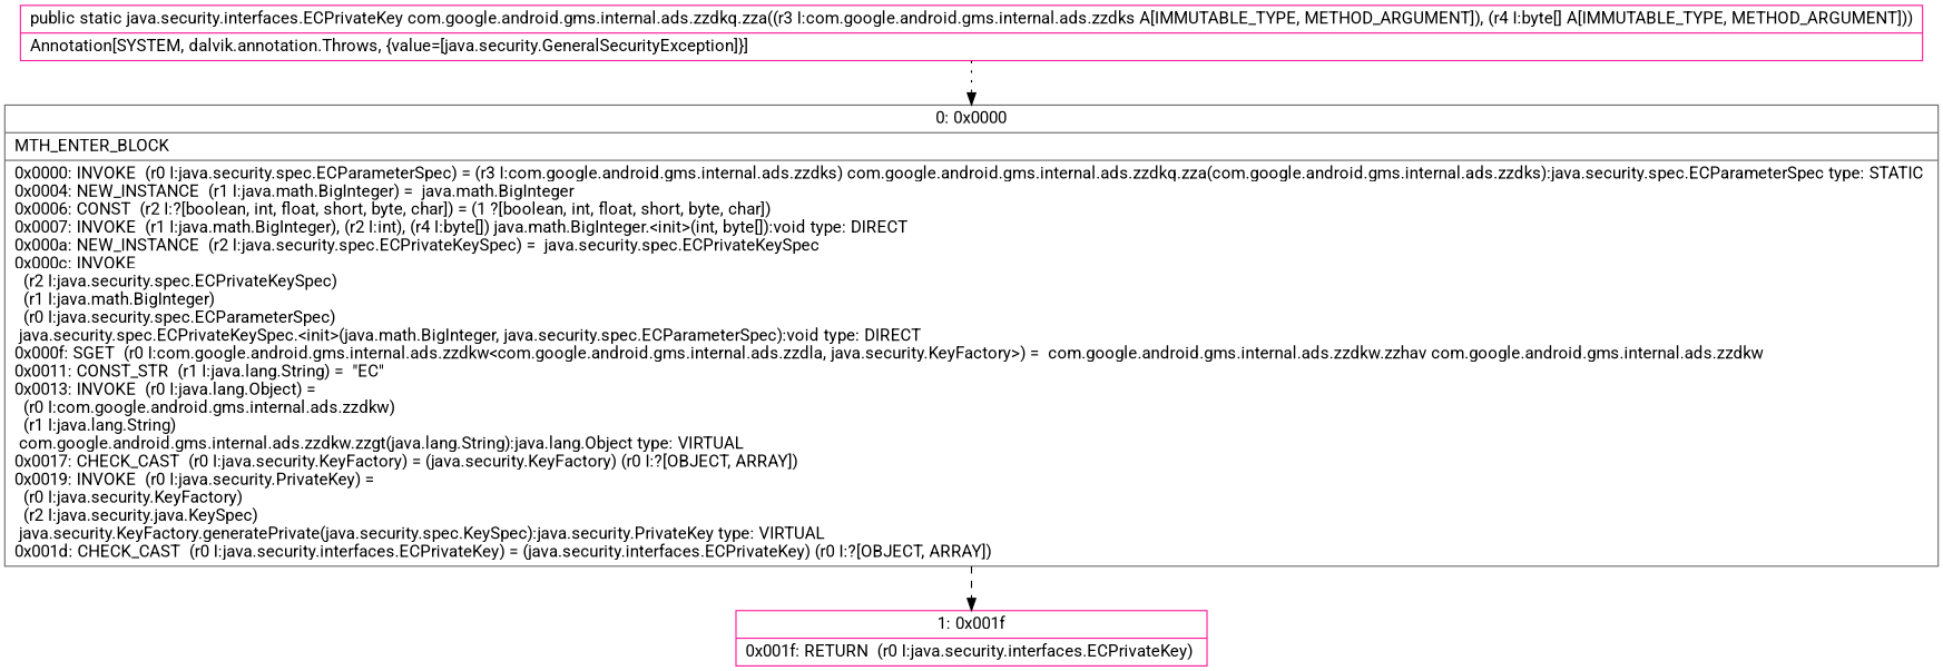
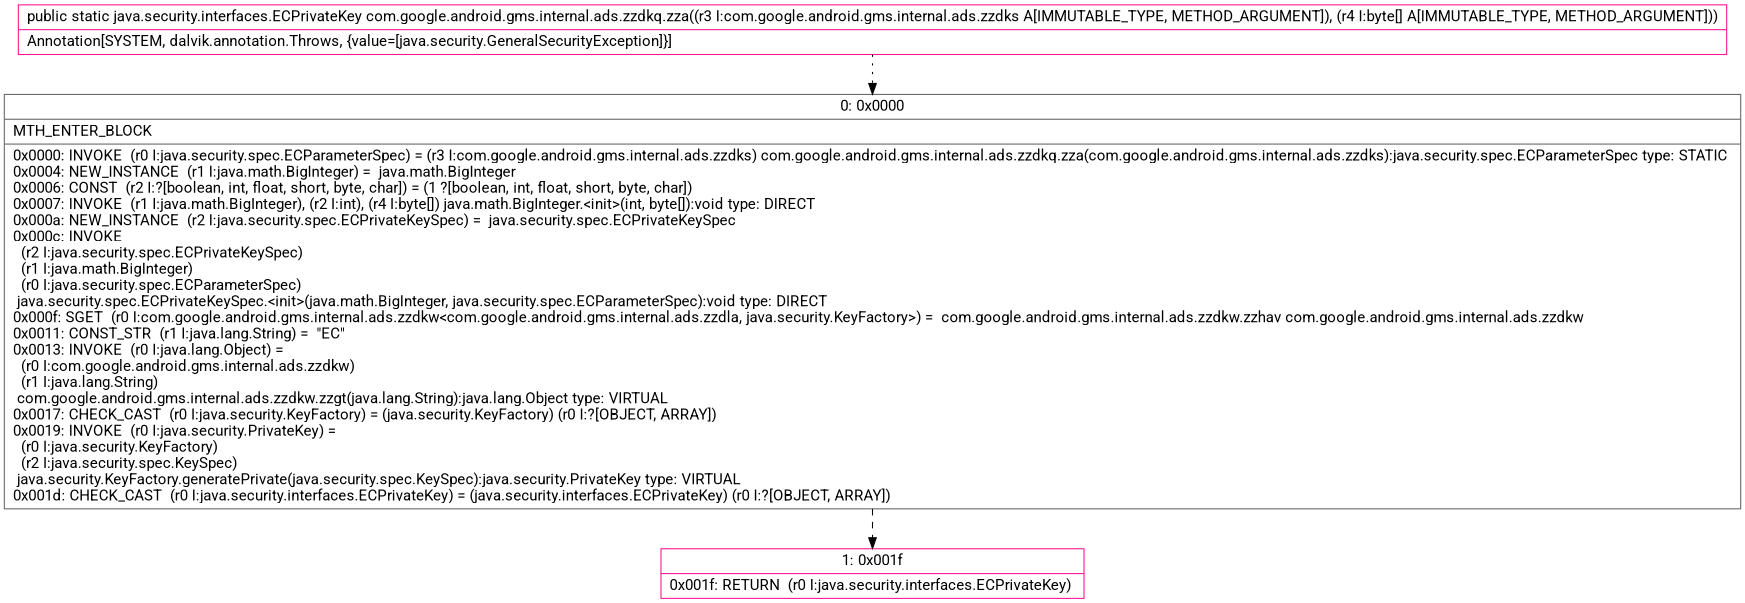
  digraph {
    fontname=Roboto
    node [shape=record color=deeppink fontname=Roboto]
    edge [fontname=Roboto]
-   n1 [label="{0\:\ 0x0000|MTH_ENTER_BLOCK\l|0x0000: INVOKE  (r0 I:java.security.spec.ECParameterSpec) = (r3 I:com.google.android.gms.internal.ads.zzdks) com.google.android.gms.internal.ads.zzdkq.zza(com.google.android.gms.internal.ads.zzdks):java.security.spec.ECParameterSpec type: STATIC \l0x0004: NEW_INSTANCE  (r1 I:java.math.BigInteger) =  java.math.BigInteger \l0x0006: CONST  (r2 I:?[boolean, int, float, short, byte, char]) = (1 ?[boolean, int, float, short, byte, char]) \l0x0007: INVOKE  (r1 I:java.math.BigInteger), (r2 I:int), (r4 I:byte[]) java.math.BigInteger.\<init\>(int, byte[]):void type: DIRECT \l0x000a: NEW_INSTANCE  (r2 I:java.security.spec.ECPrivateKeySpec) =  java.security.spec.ECPrivateKeySpec \l0x000c: INVOKE  \l  (r2 I:java.security.spec.ECPrivateKeySpec)\l  (r1 I:java.math.BigInteger)\l  (r0 I:java.security.spec.ECParameterSpec)\l java.security.spec.ECPrivateKeySpec.\<init\>(java.math.BigInteger, java.security.spec.ECParameterSpec):void type: DIRECT \l0x000f: SGET  (r0 I:com.google.android.gms.internal.ads.zzdkw\<com.google.android.gms.internal.ads.zzdla, java.security.KeyFactory\>) =  com.google.android.gms.internal.ads.zzdkw.zzhav com.google.android.gms.internal.ads.zzdkw \l0x0011: CONST_STR  (r1 I:java.lang.String) =  \"EC\" \l0x0013: INVOKE  (r0 I:java.lang.Object) = \l  (r0 I:com.google.android.gms.internal.ads.zzdkw)\l  (r1 I:java.lang.String)\l com.google.android.gms.internal.ads.zzdkw.zzgt(java.lang.String):java.lang.Object type: VIRTUAL \l0x0017: CHECK_CAST  (r0 I:java.security.KeyFactory) = (java.security.KeyFactory) (r0 I:?[OBJECT, ARRAY]) \l0x0019: INVOKE  (r0 I:java.security.PrivateKey) = \l  (r0 I:java.security.KeyFactory)\l  (r2 I:java.security.java.KeySpec)\l java.security.KeyFactory.generatePrivate(java.security.spec.KeySpec):java.security.PrivateKey type: VIRTUAL \l0x001d: CHECK_CAST  (r0 I:java.security.interfaces.ECPrivateKey) = (java.security.interfaces.ECPrivateKey) (r0 I:?[OBJECT, ARRAY]) \l}" color=gray40]
+   n1 [label="{0\:\ 0x0000|MTH_ENTER_BLOCK\l|0x0000: INVOKE  (r0 I:java.security.spec.ECParameterSpec) = (r3 I:com.google.android.gms.internal.ads.zzdks) com.google.android.gms.internal.ads.zzdkq.zza(com.google.android.gms.internal.ads.zzdks):java.security.spec.ECParameterSpec type: STATIC \l0x0004: NEW_INSTANCE  (r1 I:java.math.BigInteger) =  java.math.BigInteger \l0x0006: CONST  (r2 I:?[boolean, int, float, short, byte, char]) = (1 ?[boolean, int, float, short, byte, char]) \l0x0007: INVOKE  (r1 I:java.math.BigInteger), (r2 I:int), (r4 I:byte[]) java.math.BigInteger.\<init\>(int, byte[]):void type: DIRECT \l0x000a: NEW_INSTANCE  (r2 I:java.security.spec.ECPrivateKeySpec) =  java.security.spec.ECPrivateKeySpec \l0x000c: INVOKE  \l  (r2 I:java.security.spec.ECPrivateKeySpec)\l  (r1 I:java.math.BigInteger)\l  (r0 I:java.security.spec.ECParameterSpec)\l java.security.spec.ECPrivateKeySpec.\<init\>(java.math.BigInteger, java.security.spec.ECParameterSpec):void type: DIRECT \l0x000f: SGET  (r0 I:com.google.android.gms.internal.ads.zzdkw\<com.google.android.gms.internal.ads.zzdla, java.security.KeyFactory\>) =  com.google.android.gms.internal.ads.zzdkw.zzhav com.google.android.gms.internal.ads.zzdkw \l0x0011: CONST_STR  (r1 I:java.lang.String) =  \"EC\" \l0x0013: INVOKE  (r0 I:java.lang.Object) = \l  (r0 I:com.google.android.gms.internal.ads.zzdkw)\l  (r1 I:java.lang.String)\l com.google.android.gms.internal.ads.zzdkw.zzgt(java.lang.String):java.lang.Object type: VIRTUAL \l0x0017: CHECK_CAST  (r0 I:java.security.KeyFactory) = (java.security.KeyFactory) (r0 I:?[OBJECT, ARRAY]) \l0x0019: INVOKE  (r0 I:java.security.PrivateKey) = \l  (r0 I:java.security.KeyFactory)\l  (r2 I:java.security.spec.KeySpec)\l java.security.KeyFactory.generatePrivate(java.security.spec.KeySpec):java.security.PrivateKey type: VIRTUAL \l0x001d: CHECK_CAST  (r0 I:java.security.interfaces.ECPrivateKey) = (java.security.interfaces.ECPrivateKey) (r0 I:?[OBJECT, ARRAY]) \l}" color=gray40]
    n2 [label="{1\:\ 0x001f|0x001f: RETURN  (r0 I:java.security.interfaces.ECPrivateKey) \l}"]
    n3 [label="{public static java.security.interfaces.ECPrivateKey com.google.android.gms.internal.ads.zzdkq.zza((r3 I:com.google.android.gms.internal.ads.zzdks A[IMMUTABLE_TYPE, METHOD_ARGUMENT]), (r4 I:byte[] A[IMMUTABLE_TYPE, METHOD_ARGUMENT]))  | Annotation[SYSTEM, dalvik.annotation.Throws, \{value=[java.security.GeneralSecurityException]\}]\l}"]
    n1 -> n2 [style=dashed]
    n3 -> n1 [style=dotted]
  }
